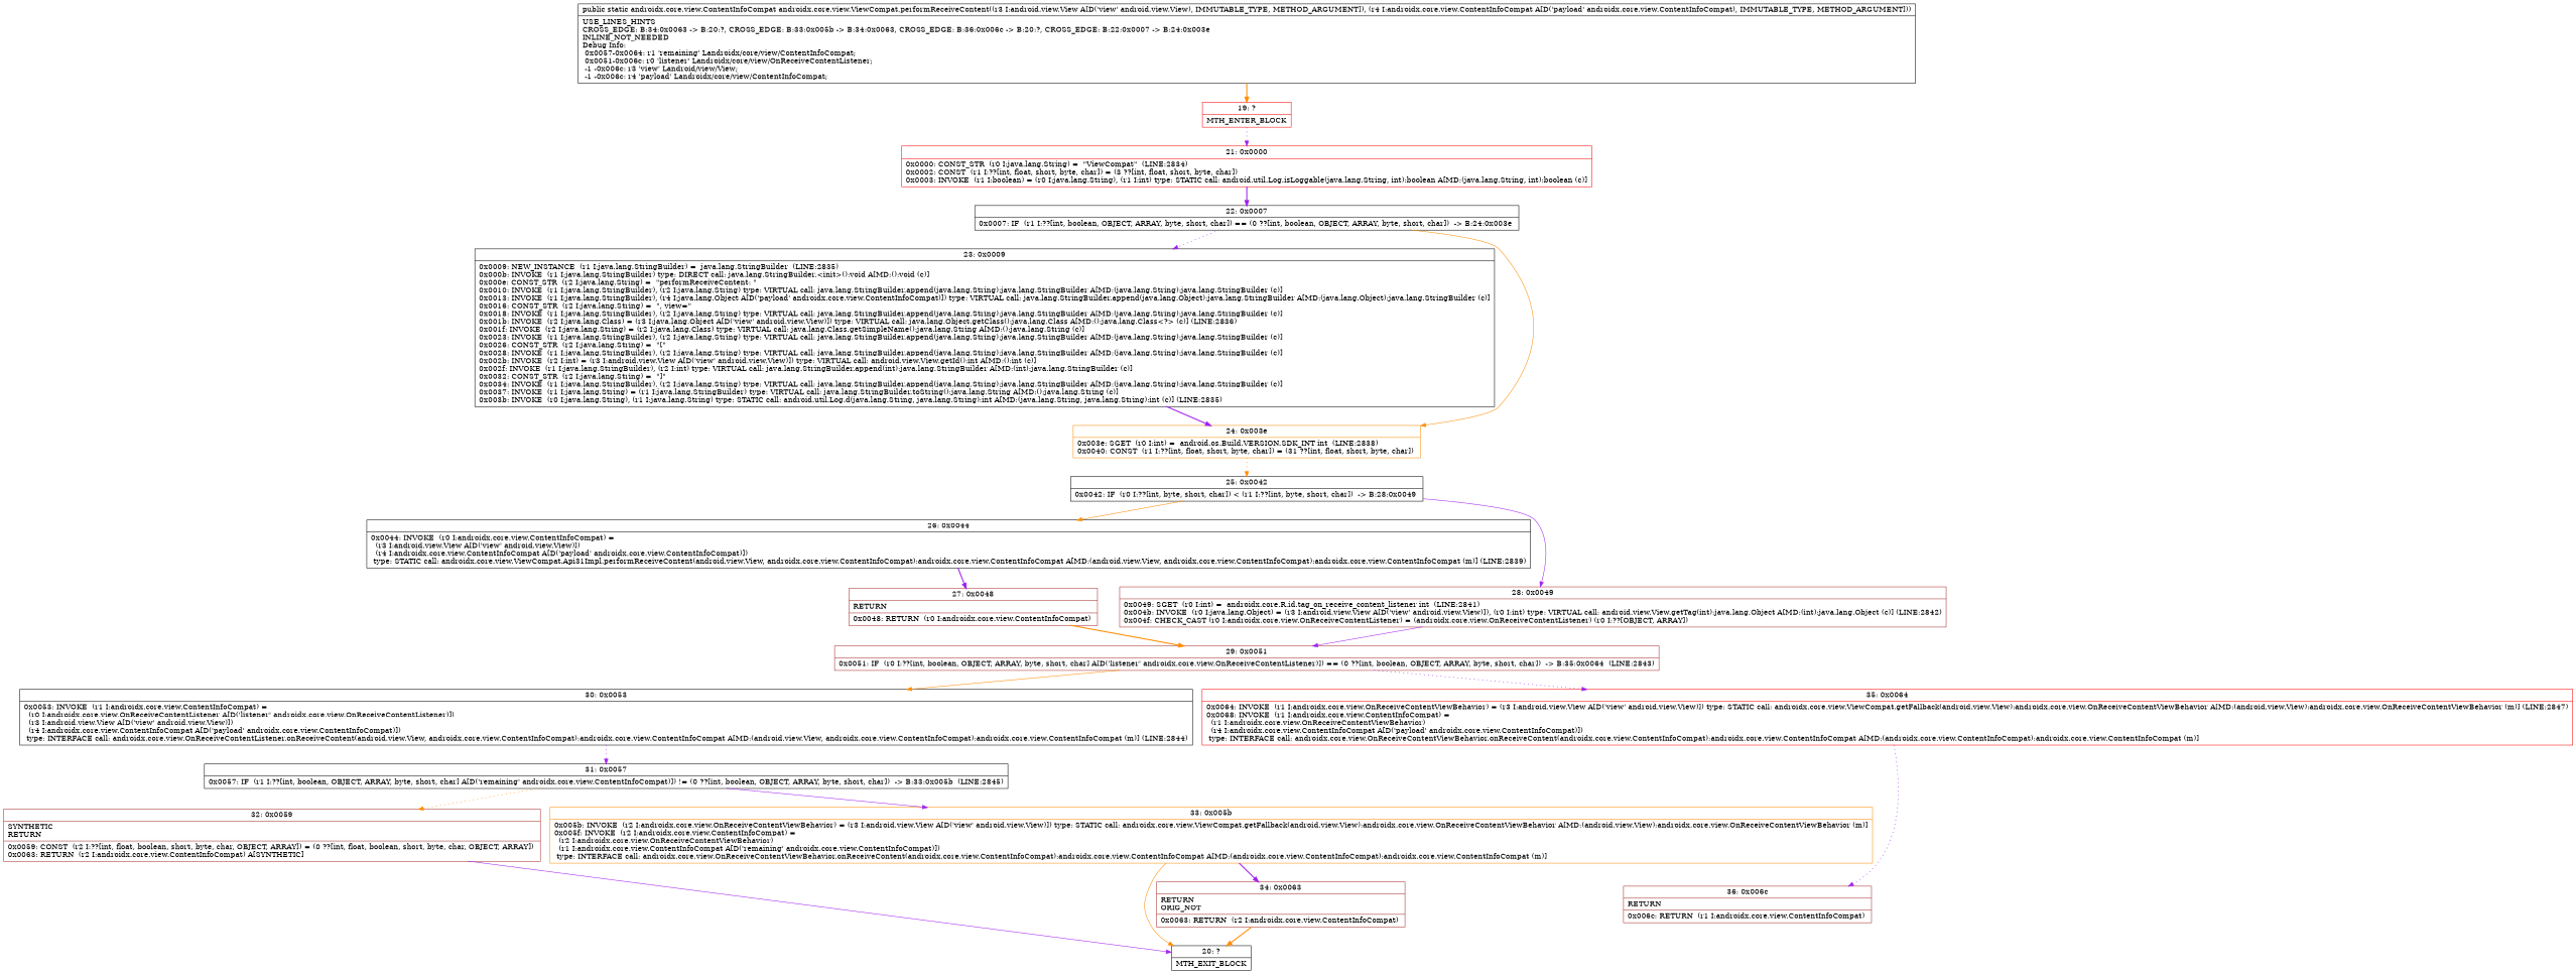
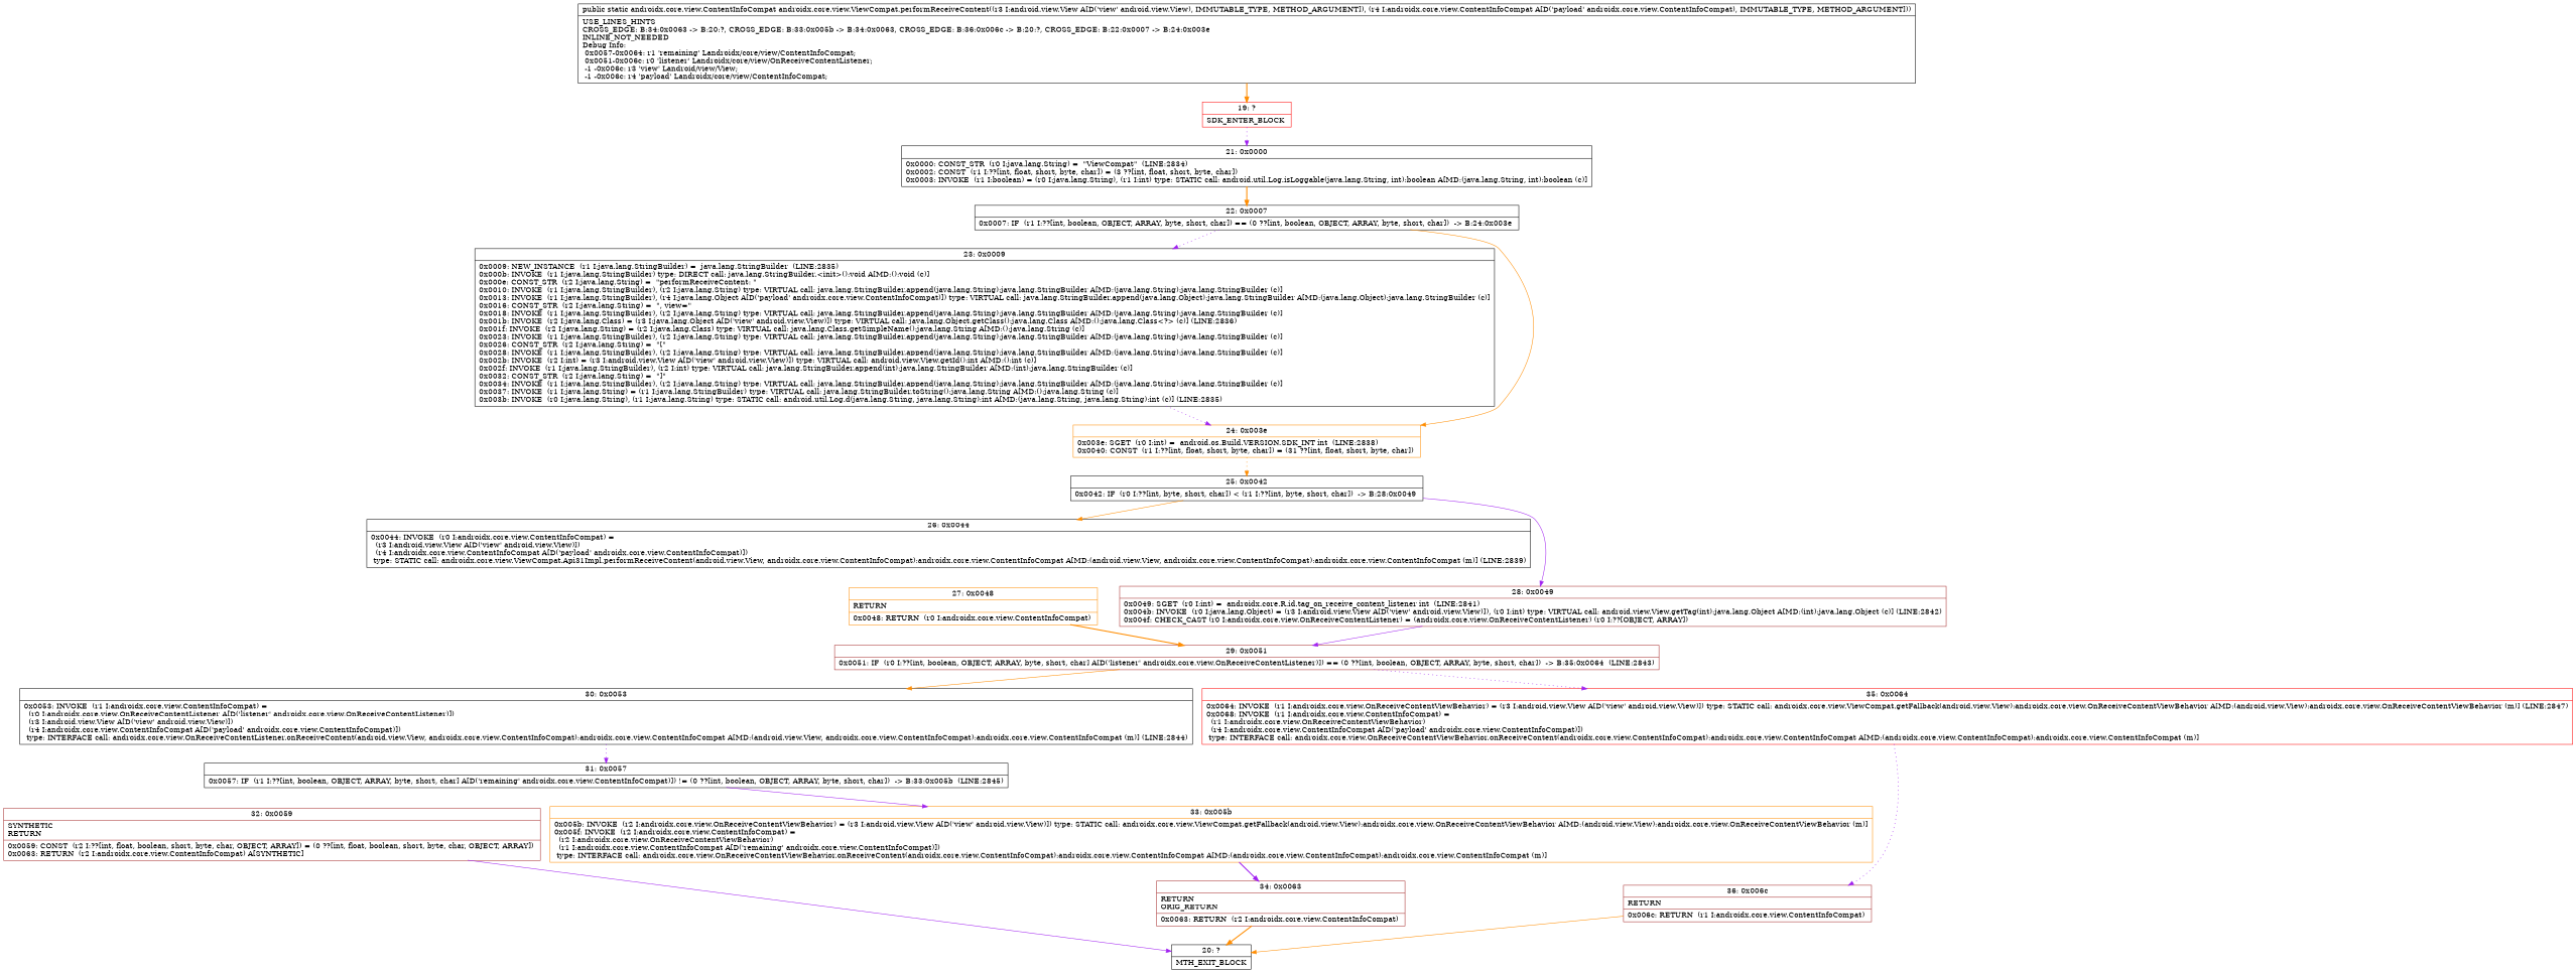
  digraph {
    node [color=black shape=record]
    edge [color=purple style=solid]
-   n1 [color=red label="{19\:\ ?|MTH_ENTER_BLOCK\l}"]
-   n2 [color=red label="{21\:\ 0x0000|0x0000: CONST_STR  (r0 I:java.lang.String) =  \"ViewCompat\"  (LINE:2834)\l0x0002: CONST  (r1 I:??[int, float, short, byte, char]) = (3 ??[int, float, short, byte, char]) \l0x0003: INVOKE  (r1 I:boolean) = (r0 I:java.lang.String), (r1 I:int) type: STATIC call: android.util.Log.isLoggable(java.lang.String, int):boolean A[MD:(java.lang.String, int):boolean (c)]\l}"]
+   n1 [color=red label="{19\:\ ?|SDK_ENTER_BLOCK\l}"]
+   n2 [label="{21\:\ 0x0000|0x0000: CONST_STR  (r0 I:java.lang.String) =  \"ViewCompat\"  (LINE:2834)\l0x0002: CONST  (r1 I:??[int, float, short, byte, char]) = (3 ??[int, float, short, byte, char]) \l0x0003: INVOKE  (r1 I:boolean) = (r0 I:java.lang.String), (r1 I:int) type: STATIC call: android.util.Log.isLoggable(java.lang.String, int):boolean A[MD:(java.lang.String, int):boolean (c)]\l}"]
    n3 [label="{22\:\ 0x0007|0x0007: IF  (r1 I:??[int, boolean, OBJECT, ARRAY, byte, short, char]) == (0 ??[int, boolean, OBJECT, ARRAY, byte, short, char])  \-\> B:24:0x003e \l}"]
    n4 [label="{23\:\ 0x0009|0x0009: NEW_INSTANCE  (r1 I:java.lang.StringBuilder) =  java.lang.StringBuilder  (LINE:2835)\l0x000b: INVOKE  (r1 I:java.lang.StringBuilder) type: DIRECT call: java.lang.StringBuilder.\<init\>():void A[MD:():void (c)]\l0x000e: CONST_STR  (r2 I:java.lang.String) =  \"performReceiveContent: \" \l0x0010: INVOKE  (r1 I:java.lang.StringBuilder), (r2 I:java.lang.String) type: VIRTUAL call: java.lang.StringBuilder.append(java.lang.String):java.lang.StringBuilder A[MD:(java.lang.String):java.lang.StringBuilder (c)]\l0x0013: INVOKE  (r1 I:java.lang.StringBuilder), (r4 I:java.lang.Object A[D('payload' androidx.core.view.ContentInfoCompat)]) type: VIRTUAL call: java.lang.StringBuilder.append(java.lang.Object):java.lang.StringBuilder A[MD:(java.lang.Object):java.lang.StringBuilder (c)]\l0x0016: CONST_STR  (r2 I:java.lang.String) =  \", view=\" \l0x0018: INVOKE  (r1 I:java.lang.StringBuilder), (r2 I:java.lang.String) type: VIRTUAL call: java.lang.StringBuilder.append(java.lang.String):java.lang.StringBuilder A[MD:(java.lang.String):java.lang.StringBuilder (c)]\l0x001b: INVOKE  (r2 I:java.lang.Class) = (r3 I:java.lang.Object A[D('view' android.view.View)]) type: VIRTUAL call: java.lang.Object.getClass():java.lang.Class A[MD:():java.lang.Class\<?\> (c)] (LINE:2836)\l0x001f: INVOKE  (r2 I:java.lang.String) = (r2 I:java.lang.Class) type: VIRTUAL call: java.lang.Class.getSimpleName():java.lang.String A[MD:():java.lang.String (c)]\l0x0023: INVOKE  (r1 I:java.lang.StringBuilder), (r2 I:java.lang.String) type: VIRTUAL call: java.lang.StringBuilder.append(java.lang.String):java.lang.StringBuilder A[MD:(java.lang.String):java.lang.StringBuilder (c)]\l0x0026: CONST_STR  (r2 I:java.lang.String) =  \"[\" \l0x0028: INVOKE  (r1 I:java.lang.StringBuilder), (r2 I:java.lang.String) type: VIRTUAL call: java.lang.StringBuilder.append(java.lang.String):java.lang.StringBuilder A[MD:(java.lang.String):java.lang.StringBuilder (c)]\l0x002b: INVOKE  (r2 I:int) = (r3 I:android.view.View A[D('view' android.view.View)]) type: VIRTUAL call: android.view.View.getId():int A[MD:():int (c)]\l0x002f: INVOKE  (r1 I:java.lang.StringBuilder), (r2 I:int) type: VIRTUAL call: java.lang.StringBuilder.append(int):java.lang.StringBuilder A[MD:(int):java.lang.StringBuilder (c)]\l0x0032: CONST_STR  (r2 I:java.lang.String) =  \"]\" \l0x0034: INVOKE  (r1 I:java.lang.StringBuilder), (r2 I:java.lang.String) type: VIRTUAL call: java.lang.StringBuilder.append(java.lang.String):java.lang.StringBuilder A[MD:(java.lang.String):java.lang.StringBuilder (c)]\l0x0037: INVOKE  (r1 I:java.lang.String) = (r1 I:java.lang.StringBuilder) type: VIRTUAL call: java.lang.StringBuilder.toString():java.lang.String A[MD:():java.lang.String (c)]\l0x003b: INVOKE  (r0 I:java.lang.String), (r1 I:java.lang.String) type: STATIC call: android.util.Log.d(java.lang.String, java.lang.String):int A[MD:(java.lang.String, java.lang.String):int (c)] (LINE:2835)\l}"]
    n5 [color=darkorange label="{24\:\ 0x003e|0x003e: SGET  (r0 I:int) =  android.os.Build.VERSION.SDK_INT int  (LINE:2838)\l0x0040: CONST  (r1 I:??[int, float, short, byte, char]) = (31 ??[int, float, short, byte, char]) \l}"]
    n6 [label="{25\:\ 0x0042|0x0042: IF  (r0 I:??[int, byte, short, char]) \< (r1 I:??[int, byte, short, char])  \-\> B:28:0x0049 \l}"]
    n7 [label="{26\:\ 0x0044|0x0044: INVOKE  (r0 I:androidx.core.view.ContentInfoCompat) = \l  (r3 I:android.view.View A[D('view' android.view.View)])\l  (r4 I:androidx.core.view.ContentInfoCompat A[D('payload' androidx.core.view.ContentInfoCompat)])\l type: STATIC call: androidx.core.view.ViewCompat.Api31Impl.performReceiveContent(android.view.View, androidx.core.view.ContentInfoCompat):androidx.core.view.ContentInfoCompat A[MD:(android.view.View, androidx.core.view.ContentInfoCompat):androidx.core.view.ContentInfoCompat (m)] (LINE:2839)\l}"]
    n8 [color=brown label="{28\:\ 0x0049|0x0049: SGET  (r0 I:int) =  androidx.core.R.id.tag_on_receive_content_listener int  (LINE:2841)\l0x004b: INVOKE  (r0 I:java.lang.Object) = (r3 I:android.view.View A[D('view' android.view.View)]), (r0 I:int) type: VIRTUAL call: android.view.View.getTag(int):java.lang.Object A[MD:(int):java.lang.Object (c)] (LINE:2842)\l0x004f: CHECK_CAST (r0 I:androidx.core.view.OnReceiveContentListener) = (androidx.core.view.OnReceiveContentListener) (r0 I:??[OBJECT, ARRAY]) \l}"]
-   n9 [color=brown label="{27\:\ 0x0048|RETURN\l|0x0048: RETURN  (r0 I:androidx.core.view.ContentInfoCompat) \l}"]
+   n9 [color=darkorange label="{27\:\ 0x0048|RETURN\l|0x0048: RETURN  (r0 I:androidx.core.view.ContentInfoCompat) \l}"]
    n10 [color=brown label="{29\:\ 0x0051|0x0051: IF  (r0 I:??[int, boolean, OBJECT, ARRAY, byte, short, char] A[D('listener' androidx.core.view.OnReceiveContentListener)]) == (0 ??[int, boolean, OBJECT, ARRAY, byte, short, char])  \-\> B:35:0x0064  (LINE:2843)\l}"]
    n11 [label="{20\:\ ?|MTH_EXIT_BLOCK\l}"]
    n12 [label="{30\:\ 0x0053|0x0053: INVOKE  (r1 I:androidx.core.view.ContentInfoCompat) = \l  (r0 I:androidx.core.view.OnReceiveContentListener A[D('listener' androidx.core.view.OnReceiveContentListener)])\l  (r3 I:android.view.View A[D('view' android.view.View)])\l  (r4 I:androidx.core.view.ContentInfoCompat A[D('payload' androidx.core.view.ContentInfoCompat)])\l type: INTERFACE call: androidx.core.view.OnReceiveContentListener.onReceiveContent(android.view.View, androidx.core.view.ContentInfoCompat):androidx.core.view.ContentInfoCompat A[MD:(android.view.View, androidx.core.view.ContentInfoCompat):androidx.core.view.ContentInfoCompat (m)] (LINE:2844)\l}"]
    n13 [color=red label="{35\:\ 0x0064|0x0064: INVOKE  (r1 I:androidx.core.view.OnReceiveContentViewBehavior) = (r3 I:android.view.View A[D('view' android.view.View)]) type: STATIC call: androidx.core.view.ViewCompat.getFallback(android.view.View):androidx.core.view.OnReceiveContentViewBehavior A[MD:(android.view.View):androidx.core.view.OnReceiveContentViewBehavior (m)] (LINE:2847)\l0x0068: INVOKE  (r1 I:androidx.core.view.ContentInfoCompat) = \l  (r1 I:androidx.core.view.OnReceiveContentViewBehavior)\l  (r4 I:androidx.core.view.ContentInfoCompat A[D('payload' androidx.core.view.ContentInfoCompat)])\l type: INTERFACE call: androidx.core.view.OnReceiveContentViewBehavior.onReceiveContent(androidx.core.view.ContentInfoCompat):androidx.core.view.ContentInfoCompat A[MD:(androidx.core.view.ContentInfoCompat):androidx.core.view.ContentInfoCompat (m)]\l}"]
    n14 [label="{31\:\ 0x0057|0x0057: IF  (r1 I:??[int, boolean, OBJECT, ARRAY, byte, short, char] A[D('remaining' androidx.core.view.ContentInfoCompat)]) != (0 ??[int, boolean, OBJECT, ARRAY, byte, short, char])  \-\> B:33:0x005b  (LINE:2845)\l}"]
    n15 [color=brown label="{36\:\ 0x006c|RETURN\l|0x006c: RETURN  (r1 I:androidx.core.view.ContentInfoCompat) \l}"]
    n16 [color=brown label="{32\:\ 0x0059|SYNTHETIC\lRETURN\l|0x0059: CONST  (r2 I:??[int, float, boolean, short, byte, char, OBJECT, ARRAY]) = (0 ??[int, float, boolean, short, byte, char, OBJECT, ARRAY]) \l0x0063: RETURN  (r2 I:androidx.core.view.ContentInfoCompat) A[SYNTHETIC]\l}"]
    n17 [color=darkorange label="{33\:\ 0x005b|0x005b: INVOKE  (r2 I:androidx.core.view.OnReceiveContentViewBehavior) = (r3 I:android.view.View A[D('view' android.view.View)]) type: STATIC call: androidx.core.view.ViewCompat.getFallback(android.view.View):androidx.core.view.OnReceiveContentViewBehavior A[MD:(android.view.View):androidx.core.view.OnReceiveContentViewBehavior (m)]\l0x005f: INVOKE  (r2 I:androidx.core.view.ContentInfoCompat) = \l  (r2 I:androidx.core.view.OnReceiveContentViewBehavior)\l  (r1 I:androidx.core.view.ContentInfoCompat A[D('remaining' androidx.core.view.ContentInfoCompat)])\l type: INTERFACE call: androidx.core.view.OnReceiveContentViewBehavior.onReceiveContent(androidx.core.view.ContentInfoCompat):androidx.core.view.ContentInfoCompat A[MD:(androidx.core.view.ContentInfoCompat):androidx.core.view.ContentInfoCompat (m)]\l}"]
-   n18 [color=brown label="{34\:\ 0x0063|RETURN\lORIG_NOT\l|0x0063: RETURN  (r2 I:androidx.core.view.ContentInfoCompat) \l}"]
+   n18 [color=brown label="{34\:\ 0x0063|RETURN\lORIG_RETURN\l|0x0063: RETURN  (r2 I:androidx.core.view.ContentInfoCompat) \l}"]
    n19 [label="{public static androidx.core.view.ContentInfoCompat androidx.core.view.ViewCompat.performReceiveContent((r3 I:android.view.View A[D('view' android.view.View), IMMUTABLE_TYPE, METHOD_ARGUMENT]), (r4 I:androidx.core.view.ContentInfoCompat A[D('payload' androidx.core.view.ContentInfoCompat), IMMUTABLE_TYPE, METHOD_ARGUMENT]))  | USE_LINES_HINTS\lCROSS_EDGE: B:34:0x0063 \-\> B:20:?, CROSS_EDGE: B:33:0x005b \-\> B:34:0x0063, CROSS_EDGE: B:36:0x006c \-\> B:20:?, CROSS_EDGE: B:22:0x0007 \-\> B:24:0x003e\lINLINE_NOT_NEEDED\lDebug Info:\l  0x0057\-0x0064: r1 'remaining' Landroidx\/core\/view\/ContentInfoCompat;\l  0x0051\-0x006c: r0 'listener' Landroidx\/core\/view\/OnReceiveContentListener;\l  \-1 \-0x006c: r3 'view' Landroid\/view\/View;\l  \-1 \-0x006c: r4 'payload' Landroidx\/core\/view\/ContentInfoCompat;\l}"]
    n1 -> n2 [style=dotted]
-   n2 -> n3 [style=bold]
+   n2 -> n3 [color=darkorange style=bold]
    n3 -> n4 [style=dotted]
    n3 -> n5 [color=darkorange]
-   n4 -> n5 [style=bold]
+   n4 -> n5 [style=dotted]
    n5 -> n6 [color=darkorange style=dotted]
    n6 -> n7 [color=darkorange]
    n6 -> n8
-   n7 -> n9 [style=bold]
    n8 -> n10
    n9 -> n10 [color=darkorange style=bold]
    n10 -> n12 [color=darkorange]
    n10 -> n13 [style=dotted]
    n12 -> n14 [style=dotted]
    n13 -> n15 [style=dotted]
-   n14 -> n16 [color=darkorange style=dotted]
    n14 -> n17
-   n17 -> n11 [color=darkorange]
+   n15 -> n11 [color=darkorange]
    n16 -> n11
    n17 -> n18 [style=bold]
    n18 -> n11 [color=darkorange style=bold]
    n19 -> n1 [color=darkorange style=bold]
  }
